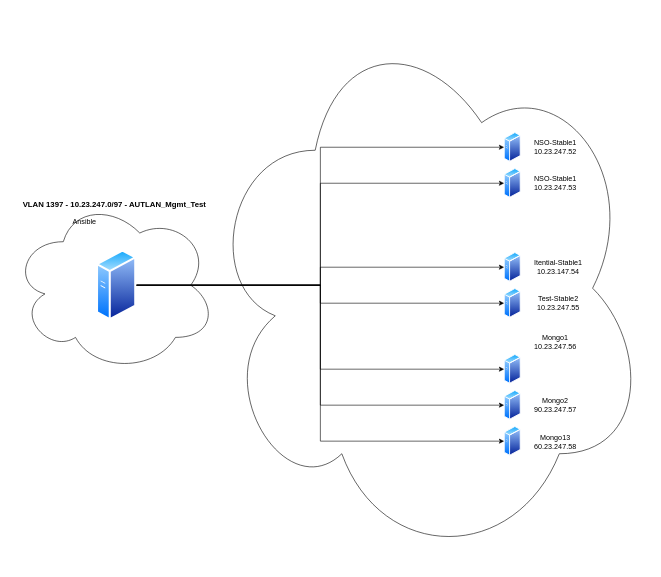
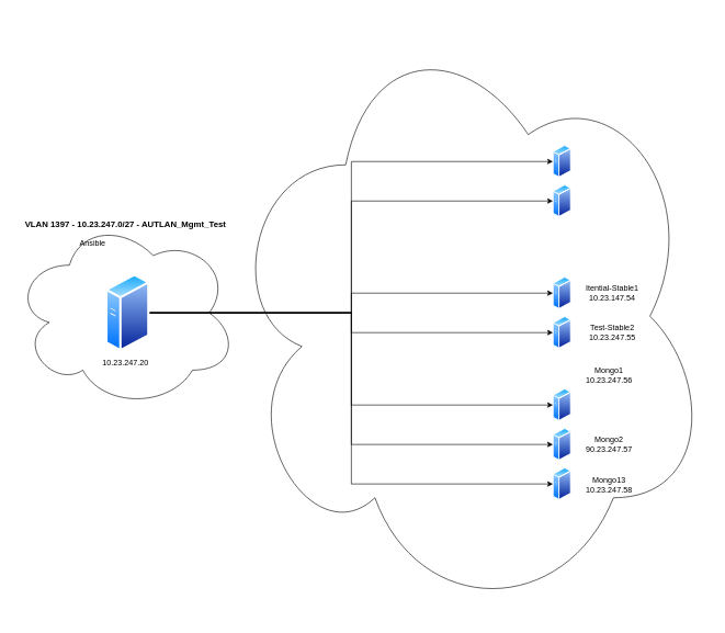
  <mxCell id="0" />
  <mxCell id="1" parent="0" />
  <mxCell id="2" value="" style="ellipse;shape=cloud;whiteSpace=wrap;html=1;" vertex="1" parent="1"><mxGeometry x="340" y="20" width="740" height="920" as="geometry" /></mxCell>
  <mxCell id="3" value="" style="ellipse;shape=cloud;whiteSpace=wrap;html=1;" vertex="1" parent="1"><mxGeometry x="20" y="330" width="340" height="290" as="geometry" /></mxCell>
  <mxCell id="4" value="" style="aspect=fixed;perimeter=ellipsePerimeter;html=1;align=center;shadow=0;dashed=0;spacingTop=3;image;image=img/lib/active_directory/generic_server.svg;" vertex="1" parent="1"><mxGeometry x="840" y="280" width="28.0" height="50" as="geometry" /></mxCell>
  <mxCell id="5" value="" style="aspect=fixed;perimeter=ellipsePerimeter;html=1;align=center;shadow=0;dashed=0;spacingTop=3;image;image=img/lib/active_directory/generic_server.svg;" vertex="1" parent="1"><mxGeometry x="840" y="220" width="28.0" height="50" as="geometry" /></mxCell>
  <mxCell id="6" value="" style="aspect=fixed;perimeter=ellipsePerimeter;html=1;align=center;shadow=0;dashed=0;spacingTop=3;image;image=img/lib/active_directory/generic_server.svg;" vertex="1" parent="1"><mxGeometry x="840" y="480" width="28.0" height="50" as="geometry" /></mxCell>
  <mxCell id="7" value="" style="aspect=fixed;perimeter=ellipsePerimeter;html=1;align=center;shadow=0;dashed=0;spacingTop=3;image;image=img/lib/active_directory/generic_server.svg;" vertex="1" parent="1"><mxGeometry x="840" y="420" width="28.0" height="50" as="geometry" /></mxCell>
  <mxCell id="8" value="" style="aspect=fixed;perimeter=ellipsePerimeter;html=1;align=center;shadow=0;dashed=0;spacingTop=3;image;image=img/lib/active_directory/generic_server.svg;" vertex="1" parent="1"><mxGeometry x="840" y="590" width="28.0" height="50" as="geometry" /></mxCell>
  <mxCell id="9" value="" style="aspect=fixed;perimeter=ellipsePerimeter;html=1;align=center;shadow=0;dashed=0;spacingTop=3;image;image=img/lib/active_directory/generic_server.svg;" vertex="1" parent="1"><mxGeometry x="840" y="650" width="28.0" height="50" as="geometry" /></mxCell>
  <mxCell id="10" value="" style="aspect=fixed;perimeter=ellipsePerimeter;html=1;align=center;shadow=0;dashed=0;spacingTop=3;image;image=img/lib/active_directory/generic_server.svg;" vertex="1" parent="1"><mxGeometry x="840" y="710" width="28.0" height="50" as="geometry" /></mxCell>
  <mxCell id="11" style="edgeStyle=orthogonalEdgeStyle;rounded=0;orthogonalLoop=1;jettySize=auto;html=1;entryX=0;entryY=0.5;entryDx=0;entryDy=0;" edge="1" parent="1" source="18" target="5"><mxGeometry relative="1" as="geometry" /></mxCell>
  <mxCell id="12" style="edgeStyle=orthogonalEdgeStyle;rounded=0;orthogonalLoop=1;jettySize=auto;html=1;entryX=0;entryY=0.5;entryDx=0;entryDy=0;" edge="1" parent="1" source="18" target="4"><mxGeometry relative="1" as="geometry" /></mxCell>
  <mxCell id="13" style="edgeStyle=orthogonalEdgeStyle;rounded=0;orthogonalLoop=1;jettySize=auto;html=1;entryX=0;entryY=0.5;entryDx=0;entryDy=0;" edge="1" parent="1" source="18" target="7"><mxGeometry relative="1" as="geometry" /></mxCell>
  <mxCell id="14" style="edgeStyle=orthogonalEdgeStyle;rounded=0;orthogonalLoop=1;jettySize=auto;html=1;entryX=0;entryY=0.5;entryDx=0;entryDy=0;" edge="1" parent="1" source="18" target="6"><mxGeometry relative="1" as="geometry" /></mxCell>
  <mxCell id="15" style="edgeStyle=orthogonalEdgeStyle;rounded=0;orthogonalLoop=1;jettySize=auto;html=1;entryX=0;entryY=0.5;entryDx=0;entryDy=0;" edge="1" parent="1" source="18" target="10"><mxGeometry relative="1" as="geometry" /></mxCell>
  <mxCell id="16" style="edgeStyle=orthogonalEdgeStyle;rounded=0;orthogonalLoop=1;jettySize=auto;html=1;entryX=0;entryY=0.5;entryDx=0;entryDy=0;" edge="1" parent="1" source="18" target="9"><mxGeometry relative="1" as="geometry" /></mxCell>
  <mxCell id="17" style="edgeStyle=orthogonalEdgeStyle;rounded=0;orthogonalLoop=1;jettySize=auto;html=1;entryX=0;entryY=0.5;entryDx=0;entryDy=0;" edge="1" parent="1" source="18" target="8"><mxGeometry relative="1" as="geometry" /></mxCell>
  <mxCell id="18" value="" style="aspect=fixed;perimeter=ellipsePerimeter;html=1;align=center;shadow=0;dashed=0;spacingTop=3;image;image=img/lib/active_directory/generic_server.svg;" vertex="1" parent="1"><mxGeometry x="160" y="415" width="67.2" height="120" as="geometry" /></mxCell>
+ <mxCell id="19" value="10.23.247.20" style="text;html=1;align=center;verticalAlign=middle;resizable=0;points=[];autosize=1;" vertex="1" parent="1"><mxGeometry x="145" y="540.5" width="90" height="20" as="geometry" /></mxCell>
  <mxCell id="20" value="Ansible" style="text;html=1;align=center;verticalAlign=middle;resizable=0;points=[];autosize=1;" vertex="1" parent="1"><mxGeometry x="115" y="359.5" width="50" height="20" as="geometry" /></mxCell>
- <mxCell id="21" value="NSO-Stable1&lt;br&gt;10.23.247.52" style="text;html=1;align=center;verticalAlign=middle;resizable=0;points=[];autosize=1;" vertex="1" parent="1"><mxGeometry x="880" y="230" width="90" height="30" as="geometry" /></mxCell>
- <mxCell id="22" value="NSO-Stable1&lt;br&gt;10.23.247.53" style="text;html=1;align=center;verticalAlign=middle;resizable=0;points=[];autosize=1;" vertex="1" parent="1"><mxGeometry x="880" y="290" width="90" height="30" as="geometry" /></mxCell>
  <mxCell id="23" value="Itential-Stable1&lt;br&gt;10.23.147.54" style="text;html=1;align=center;verticalAlign=middle;resizable=0;points=[];autosize=1;" vertex="1" parent="1"><mxGeometry x="880" y="430" width="100" height="30" as="geometry" /></mxCell>
  <mxCell id="24" value="Test-Stable2&lt;br&gt;10.23.247.55" style="text;html=1;align=center;verticalAlign=middle;resizable=0;points=[];autosize=1;" vertex="1" parent="1"><mxGeometry x="880" y="490" width="100" height="30" as="geometry" /></mxCell>
  <mxCell id="25" value="Mongo1&lt;br&gt;10.23.247.56" style="text;html=1;align=center;verticalAlign=middle;resizable=0;points=[];autosize=1;" vertex="1" parent="1"><mxGeometry x="880" y="555" width="90" height="30" as="geometry" /></mxCell>
  <mxCell id="26" value="Mongo2&lt;br&gt;90.23.247.57" style="text;html=1;align=center;verticalAlign=middle;resizable=0;points=[];autosize=1;" vertex="1" parent="1"><mxGeometry x="880" y="660" width="90" height="30" as="geometry" /></mxCell>
  <mxCell id="27" value="&lt;span style=&quot;color: rgba(0 , 0 , 0 , 0) ; font-family: monospace ; font-size: 0px&quot;&gt;%3CmxGraphModel%3E%3Croot%3E%3CmxCell%20id%3D%220%22%2F%3E%3CmxCell%20id%3D%221%22%20parent%3D%220%22%2F%3E%3CmxCell%20id%3D%222%22%20value%3D%22Mongo1%26lt%3Bbr%26gt%3B10.23.247.56%22%20style%3D%22text%3Bhtml%3D1%3Balign%3Dcenter%3BverticalAlign%3Dmiddle%3Bresizable%3D0%3Bpoints%3D%5B%5D%3Bautosize%3D1%3B%22%20vertex%3D%221%22%20parent%3D%221%22%3E%3CmxGeometry%20x%3D%22885%22%20y%3D%22531%22%20width%3D%2290%22%20height%3D%2230%22%20as%3D%22geometry%22%2F%3E%3C%2FmxCell%3E%3C%2Froot%3E%3C%2FmxGraphModel%3E&lt;/span&gt;" style="text;html=1;align=center;verticalAlign=middle;resizable=0;points=[];autosize=1;" vertex="1" parent="1"><mxGeometry x="922" y="727" width="20" height="20" as="geometry" /></mxCell>
- <mxCell id="28" value="Mongo13&lt;br&gt;60.23.247.58" style="text;html=1;align=center;verticalAlign=middle;resizable=0;points=[];autosize=1;" vertex="1" parent="1"><mxGeometry x="880" y="722" width="90" height="30" as="geometry" /></mxCell>
- <mxCell id="29" value="VLAN 1397 - 10.23.247.0/97 - AUTLAN_Mgmt_Test" style="text;html=1;align=center;verticalAlign=middle;resizable=0;points=[];autosize=1;fontStyle=1;fontSize=13;" vertex="1" parent="1"><mxGeometry x="30" y="330" width="320" height="20" as="geometry" /></mxCell>
+ <mxCell id="28" value="Mongo13&lt;br&gt;10.23.247.58" style="text;html=1;align=center;verticalAlign=middle;resizable=0;points=[];autosize=1;" vertex="1" parent="1"><mxGeometry x="880" y="722" width="90" height="30" as="geometry" /></mxCell>
+ <mxCell id="29" value="VLAN 1397 - 10.23.247.0/27 - AUTLAN_Mgmt_Test" style="text;html=1;align=center;verticalAlign=middle;resizable=0;points=[];autosize=1;fontStyle=1;fontSize=13;" vertex="1" parent="1"><mxGeometry x="30" y="330" width="320" height="20" as="geometry" /></mxCell>
